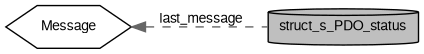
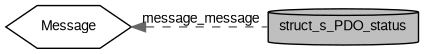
  digraph {
    rankdir=LR
    node [color=black fontname=FreeSans fontsize=10 style=filled]
    n1 [fillcolor=grey75 fontcolor=black height=0.2 label=struct_s_PDO_status shape=cylinder width=0.4]
    n2 [fillcolor=white height=0.2 label=Message shape=hexagon width=0.4]
-   n2 -> n1 [color=gray40 dir=back fontname=FreeSans fontsize=10 label=" last_message" labelfontname=FreeSans labelfontsize=10 style=dashed]
+   n2 -> n1 [color=gray40 dir=back fontname=FreeSans fontsize=10 label=" message_message" labelfontname=FreeSans labelfontsize=10 style=dashed]
  }
